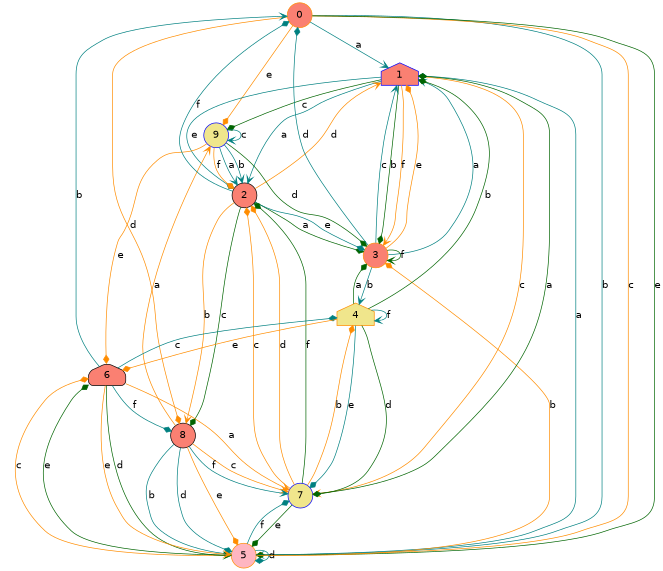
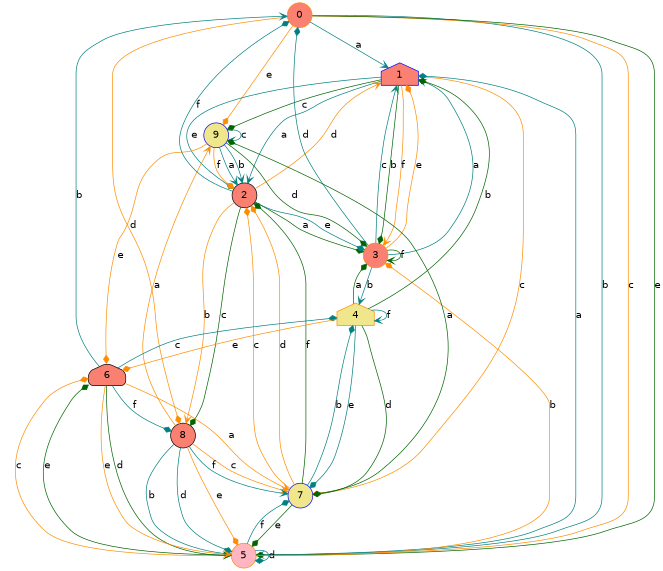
  digraph {
    fontname="DejaVu Sans"
    rankdir=TB
    node [color=darkorange fillcolor=salmon fontname="DejaVu Sans" shape=circle style="rounded,filled"]
    edge [arrowhead=diamond color=teal fontname="DejaVu Sans"]
    n1 [label=0]
    n2 [color=blue label=1 shape=house style=filled]
    n3 [fillcolor=lightpink label=5 style=filled]
    n4 [color=black label=8]
    n5 [color=blue fillcolor=khaki label=9]
    n6 [color=black label=2]
    n7 [label=3]
    n8 [color=blue fillcolor=khaki label=7 style=filled]
    n9 [color=black label=6 shape=house]
    n10 [fillcolor=khaki label=4 shape=house style=filled]
    n1 -> n2 [arrowhead=vee label=a]
    n1 -> n3 [arrowhead=vee label=b]
    n1 -> n3 [color=darkorange label=c]
    n1 -> n3 [color=darkgreen label=e]
    n1 -> n4 [color=darkorange label=d]
    n1 -> n5 [color=darkorange label=e]
    n2 -> n5 [color=darkgreen label=c]
    n2 -> n6 [arrowhead=vee label=a]
    n2 -> n6 [label=e]
    n2 -> n7 [color=darkgreen label=b]
    n2 -> n7 [arrowhead=vee color=darkorange label=f]
-   n2 -> n8 [arrowhead=vee color=darkorange label=c]
+   n2 -> n8 [color=darkorange label=c]
    n3 -> n2 [label=a]
    n3 -> n3 [label=d]
    n3 -> n7 [color=darkorange label=b]
    n3 -> n8 [label=f]
    n3 -> n9 [color=darkorange label=c]
    n3 -> n9 [color=darkgreen label=e]
    n4 -> n3 [label=b]
    n4 -> n3 [label=d]
    n4 -> n3 [color=darkorange label=e]
    n4 -> n5 [arrowhead=vee color=darkorange label=a]
    n4 -> n8 [arrowhead=vee color=darkorange label=c]
    n4 -> n8 [arrowhead=vee label=f]
    n5 -> n5 [arrowhead=vee label=c]
    n5 -> n6 [arrowhead=vee label=a]
    n5 -> n6 [arrowhead=vee label=b]
    n5 -> n6 [color=darkorange label=f]
    n5 -> n7 [color=darkgreen label=d]
    n5 -> n9 [color=darkorange label=e]
    n6 -> n1 [label=f]
    n6 -> n2 [arrowhead=vee color=darkorange label=d]
    n6 -> n4 [arrowhead=vee color=darkorange label=b]
    n6 -> n4 [color=darkgreen label=c]
    n6 -> n7 [color=darkgreen label=a]
    n6 -> n7 [label=e]
    n7 -> n1 [label=d]
    n7 -> n2 [arrowhead=vee label=a]
    n7 -> n2 [arrowhead=vee label=c]
    n7 -> n2 [color=darkorange label=e]
    n7 -> n7 [arrowhead=vee color=darkgreen label=f]
    n7 -> n10 [arrowhead=vee label=b]
-   n8 -> n2 [color=darkgreen label=a]
+   n8 -> n5 [color=darkgreen label=a]
    n8 -> n3 [color=darkgreen label=e]
    n8 -> n6 [color=darkorange label=c]
    n8 -> n6 [color=darkorange label=d]
    n8 -> n6 [color=darkgreen label=f]
-   n8 -> n10 [color=darkorange label=b]
+   n8 -> n10 [label=b]
    n9 -> n1 [arrowhead=vee label=b]
    n9 -> n3 [arrowhead=vee color=darkgreen label=d]
    n9 -> n3 [arrowhead=vee color=darkorange label=e]
    n9 -> n4 [label=f]
    n9 -> n8 [arrowhead=vee color=darkorange label=a]
    n9 -> n10 [label=c]
    n10 -> n2 [color=darkgreen label=b]
    n10 -> n7 [color=darkgreen label=a]
    n10 -> n8 [color=darkgreen label=d]
    n10 -> n8 [label=e]
    n10 -> n9 [color=darkorange label=e]
    n10 -> n10 [arrowhead=vee label=f]
  }
